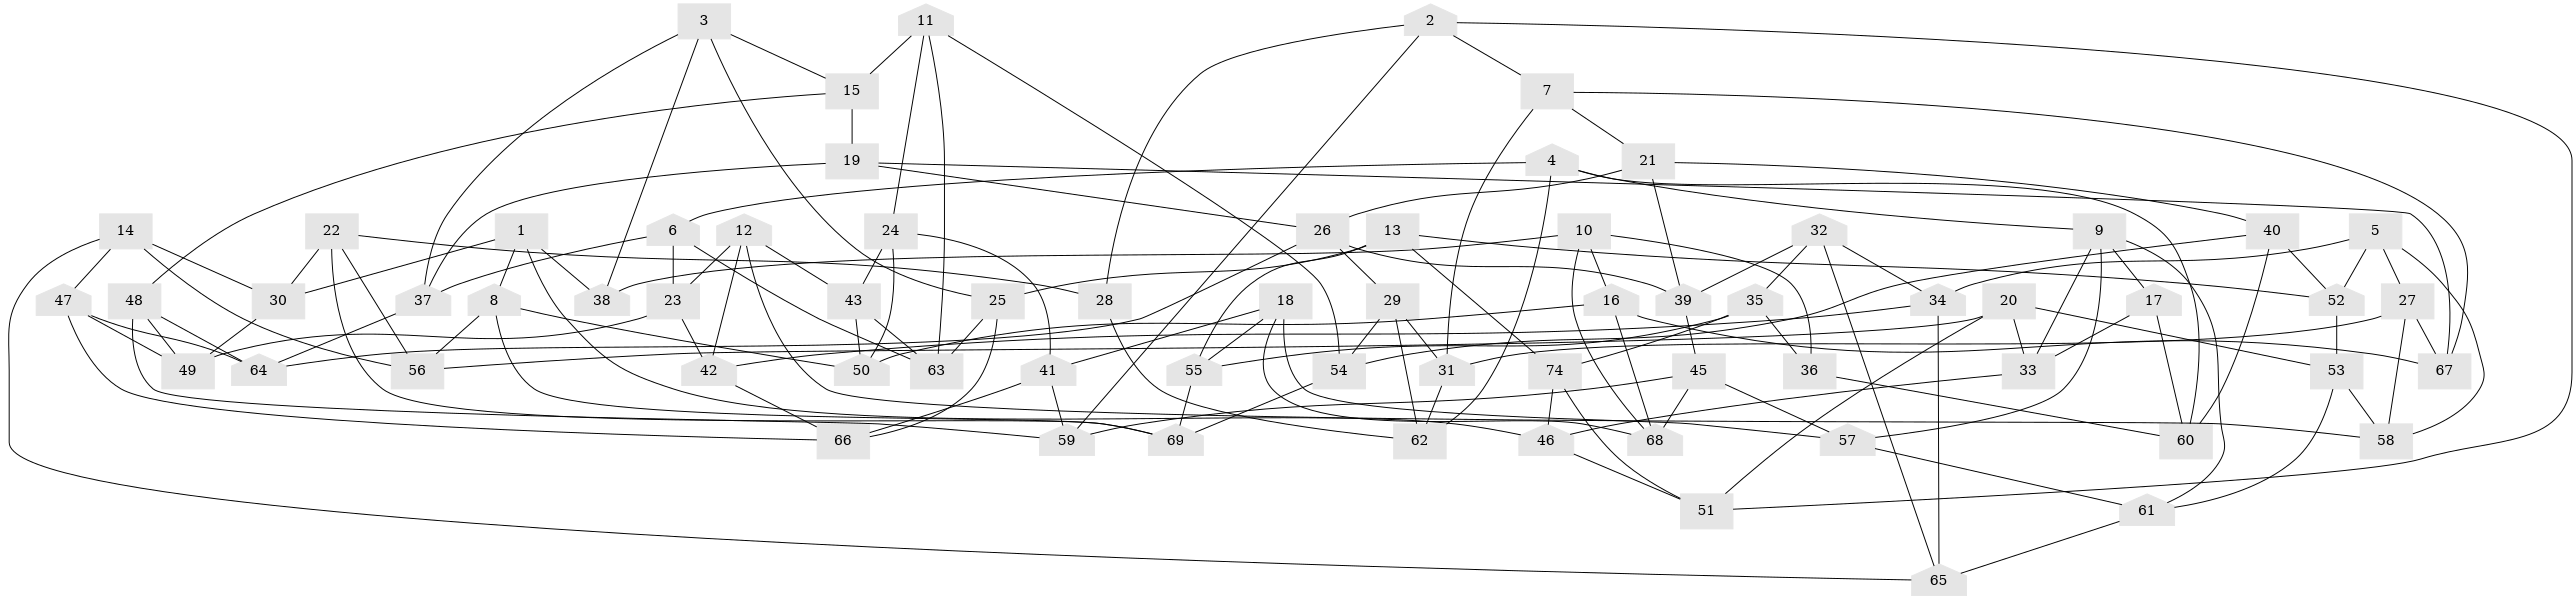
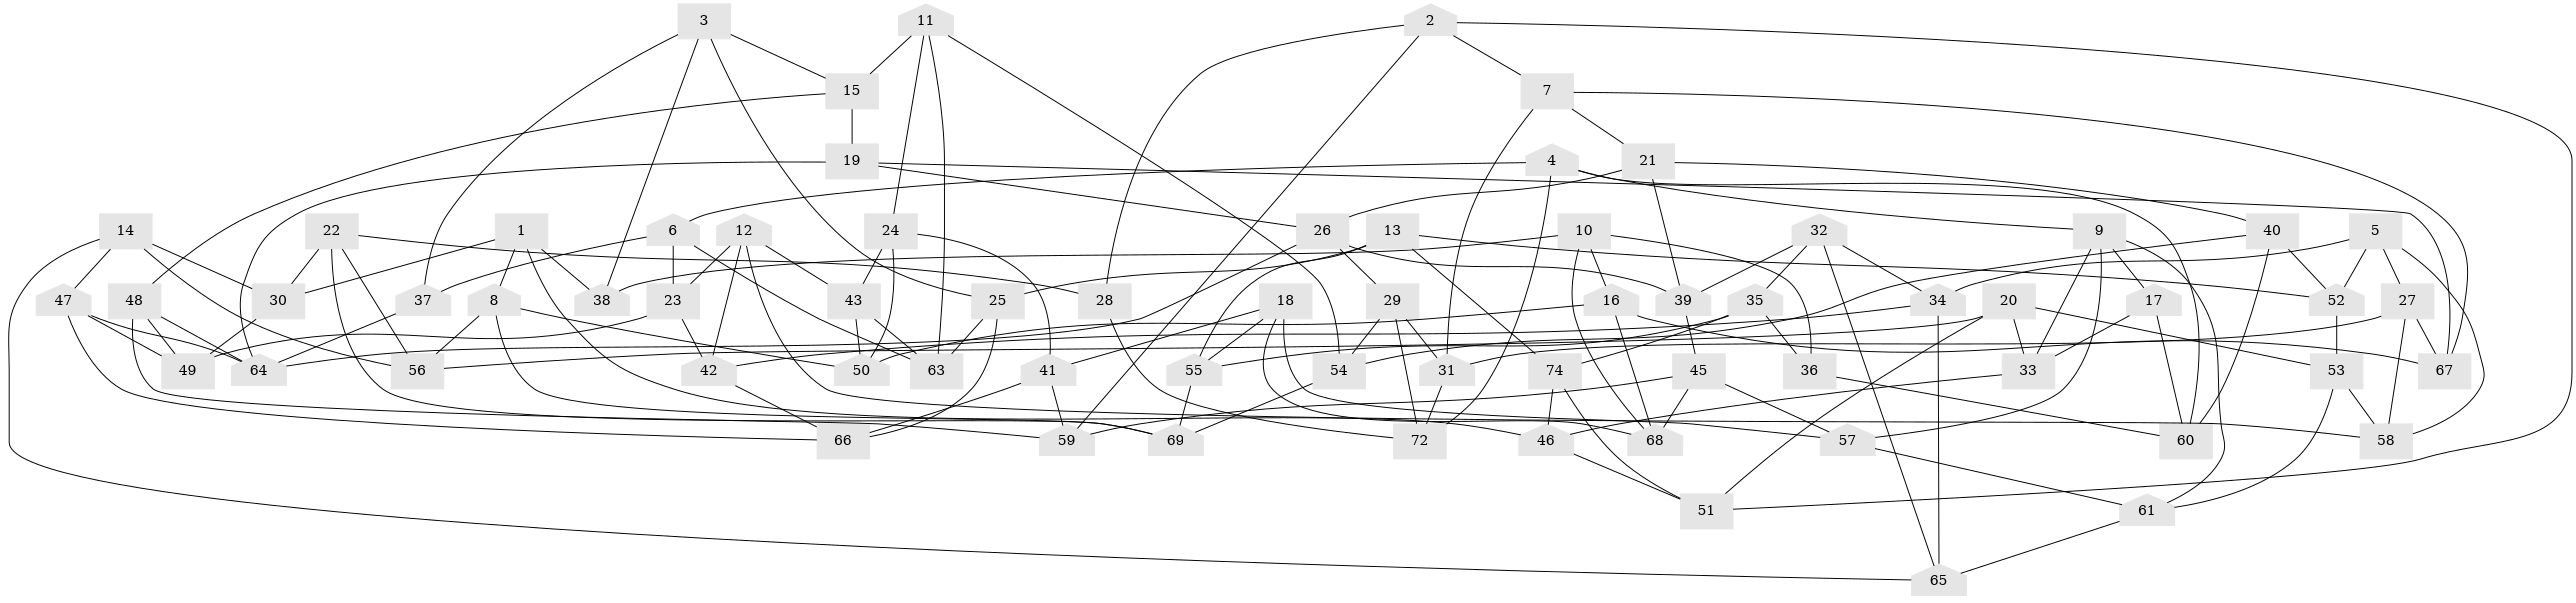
  graph {
    node [color=gray90 shape=box style=filled]
    8 [shape=house]
    1
    30
    38 [shape=house]
    46 [shape=house]
    50 [shape=house]
    56
    69 [shape=house]
    49
    51
    2 [shape=house]
    7
    28
    59 [shape=house]
    21
    31 [shape=house]
    67
-   62
+   62 [label=72]
    3
    15
    25
    37 [shape=house]
    19
    48
    63
    66
    64 [shape=house]
    4 [shape=house]
    6 [shape=house]
    9
    60
    23
    17 [shape=house]
    33
    57 [shape=house]
    61 [shape=house]
    5
    27
    34 [shape=house]
    52 [shape=house]
    58
    42 [shape=house]
    65 [shape=house]
    53
    26
    39 [shape=house]
    40
    10
    16 [shape=house]
    36
    68 [shape=house]
    11 [shape=house]
    24
    54
    43
    41 [shape=house]
    12 [shape=house]
    13
    n59 [label=74]
    55 [shape=house]
    14
    47 [shape=house]
    18
    29
    20
    45
    22
    32 [shape=house]
    35 [shape=house]
    8 -- 50
    8 -- 56
    8 -- 69
    1 -- 8
    1 -- 30
    1 -- 38
    1 -- 46
    30 -- 49
    46 -- 51
    2 -- 51
    2 -- 7
    2 -- 28
    2 -- 59
    7 -- 21
    7 -- 31
    7 -- 67
    28 -- 62
    21 -- 26
    21 -- 39
    21 -- 40
    31 -- 62
    3 -- 38
    3 -- 15
    3 -- 25
    3 -- 37
    15 -- 19
    15 -- 48
    25 -- 63
    25 -- 66
    37 -- 64
    19 -- 67
-   19 -- 37
+   19 -- 64
    19 -- 26
    48 -- 49
    48 -- 59
    48 -- 64
    4 -- 62
    4 -- 6
    4 -- 9
    4 -- 60
    6 -- 37
    6 -- 63
    6 -- 23
    9 -- 17
    9 -- 33
    9 -- 57
    9 -- 61
    23 -- 49
    23 -- 42
    17 -- 60
    17 -- 33
    33 -- 46
    57 -- 61
    61 -- 65
    5 -- 27
    5 -- 34
    5 -- 52
    5 -- 58
    27 -- 31
    27 -- 67
    27 -- 58
    34 -- 42
    34 -- 65
    52 -- 53
    42 -- 66
    53 -- 61
    53 -- 58
    26 -- 64
    26 -- 39
    26 -- 29
    39 -- 45
    40 -- 60
    40 -- 52
    40 -- 54
    10 -- 38
    10 -- 16
    10 -- 36
    10 -- 68
    16 -- 50
    16 -- 67
    16 -- 68
    36 -- 60
    11 -- 15
    11 -- 63
    11 -- 24
    11 -- 54
    24 -- 50
    24 -- 43
    24 -- 41
    54 -- 69
    43 -- 50
    43 -- 63
    41 -- 59
    41 -- 66
    12 -- 23
    12 -- 58
    12 -- 42
    12 -- 43
    13 -- 25
    13 -- 52
    13 -- n59
    13 -- 55
    n59 -- 46
    n59 -- 51
    55 -- 69
    14 -- 30
    14 -- 56
    14 -- 65
    14 -- 47
    47 -- 49
    47 -- 66
    47 -- 64
    18 -- 57
    18 -- 68
    18 -- 41
    18 -- 55
    29 -- 31
    29 -- 62
    29 -- 54
    20 -- 56
    20 -- 51
    20 -- 33
    20 -- 53
    45 -- 59
    45 -- 57
    45 -- 68
    22 -- 30
    22 -- 56
    22 -- 69
    22 -- 28
    32 -- 34
    32 -- 65
    32 -- 39
    32 -- 35
    35 -- 36
    35 -- n59
    35 -- 55
  }
